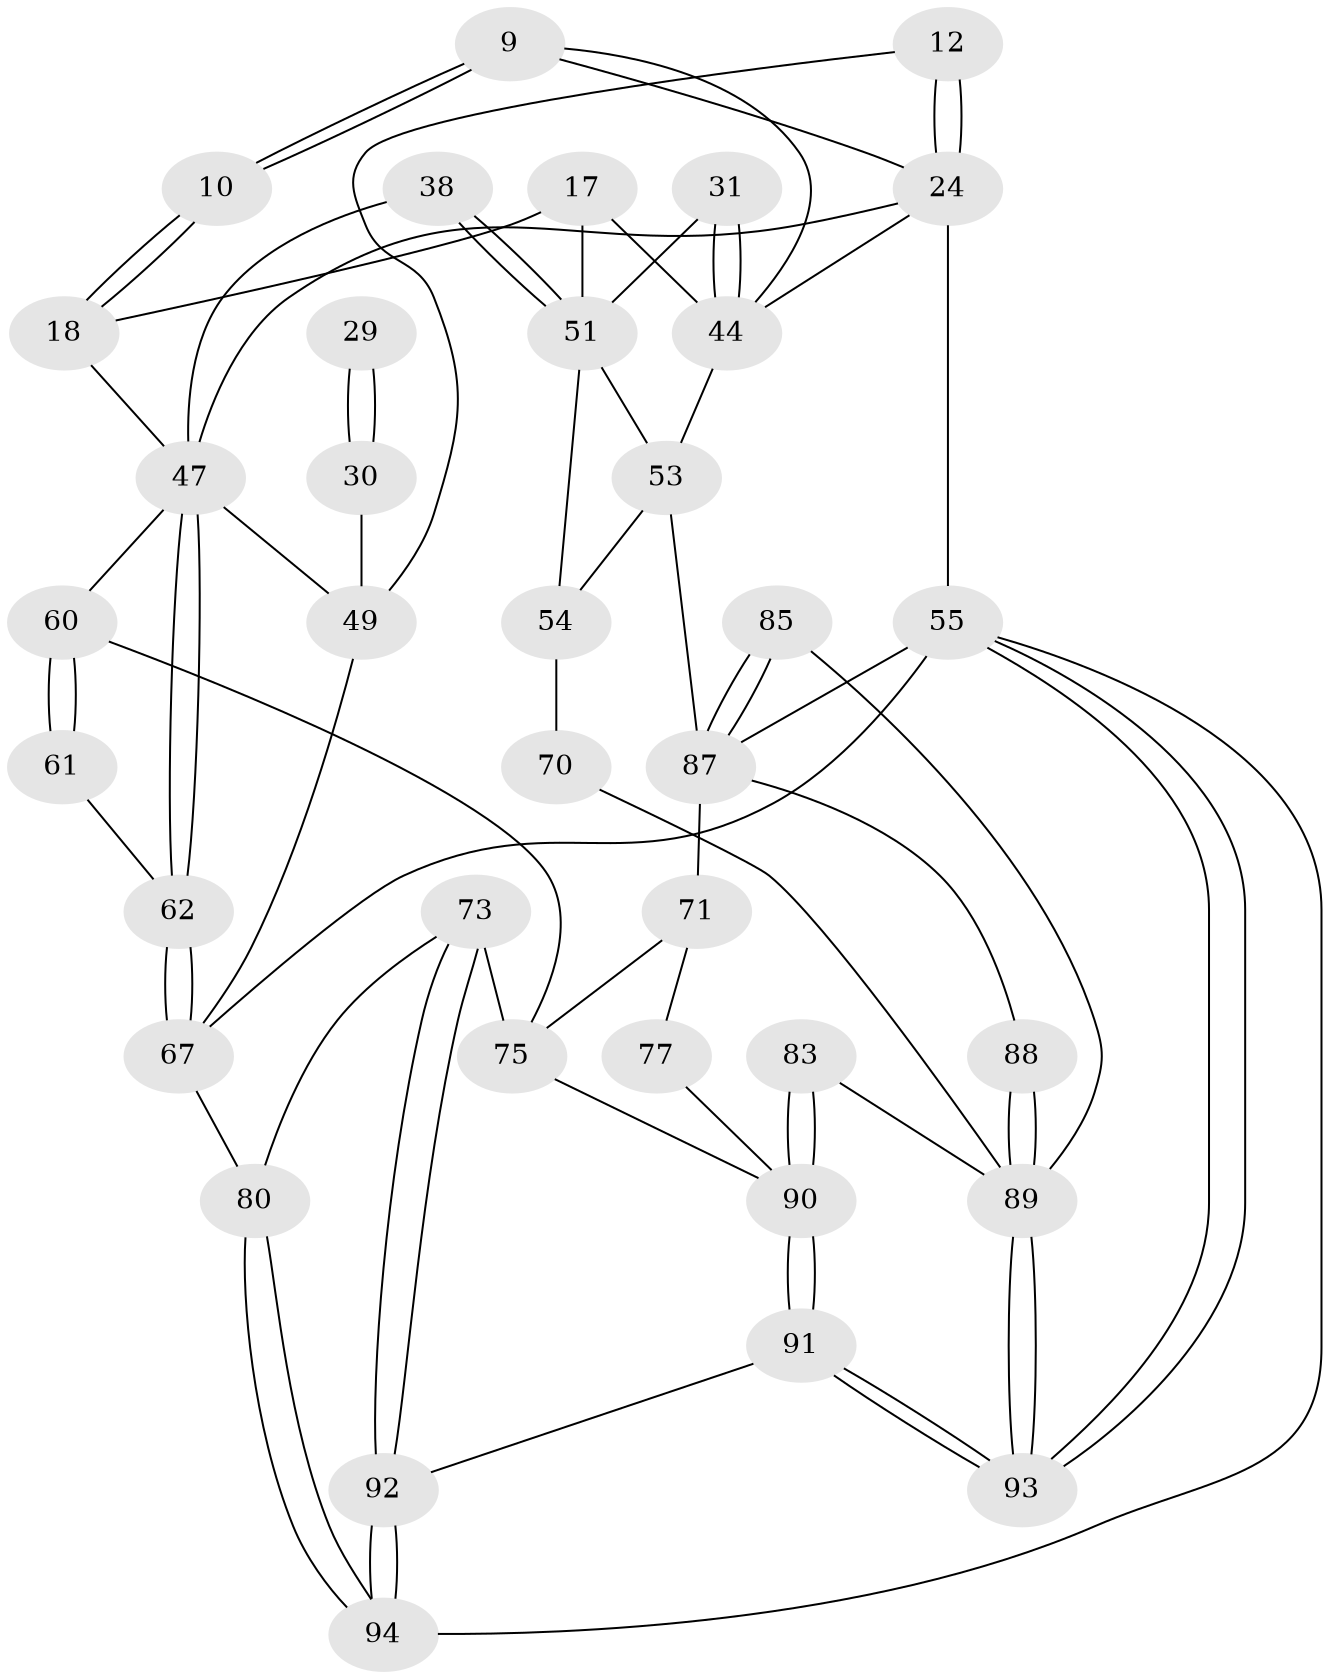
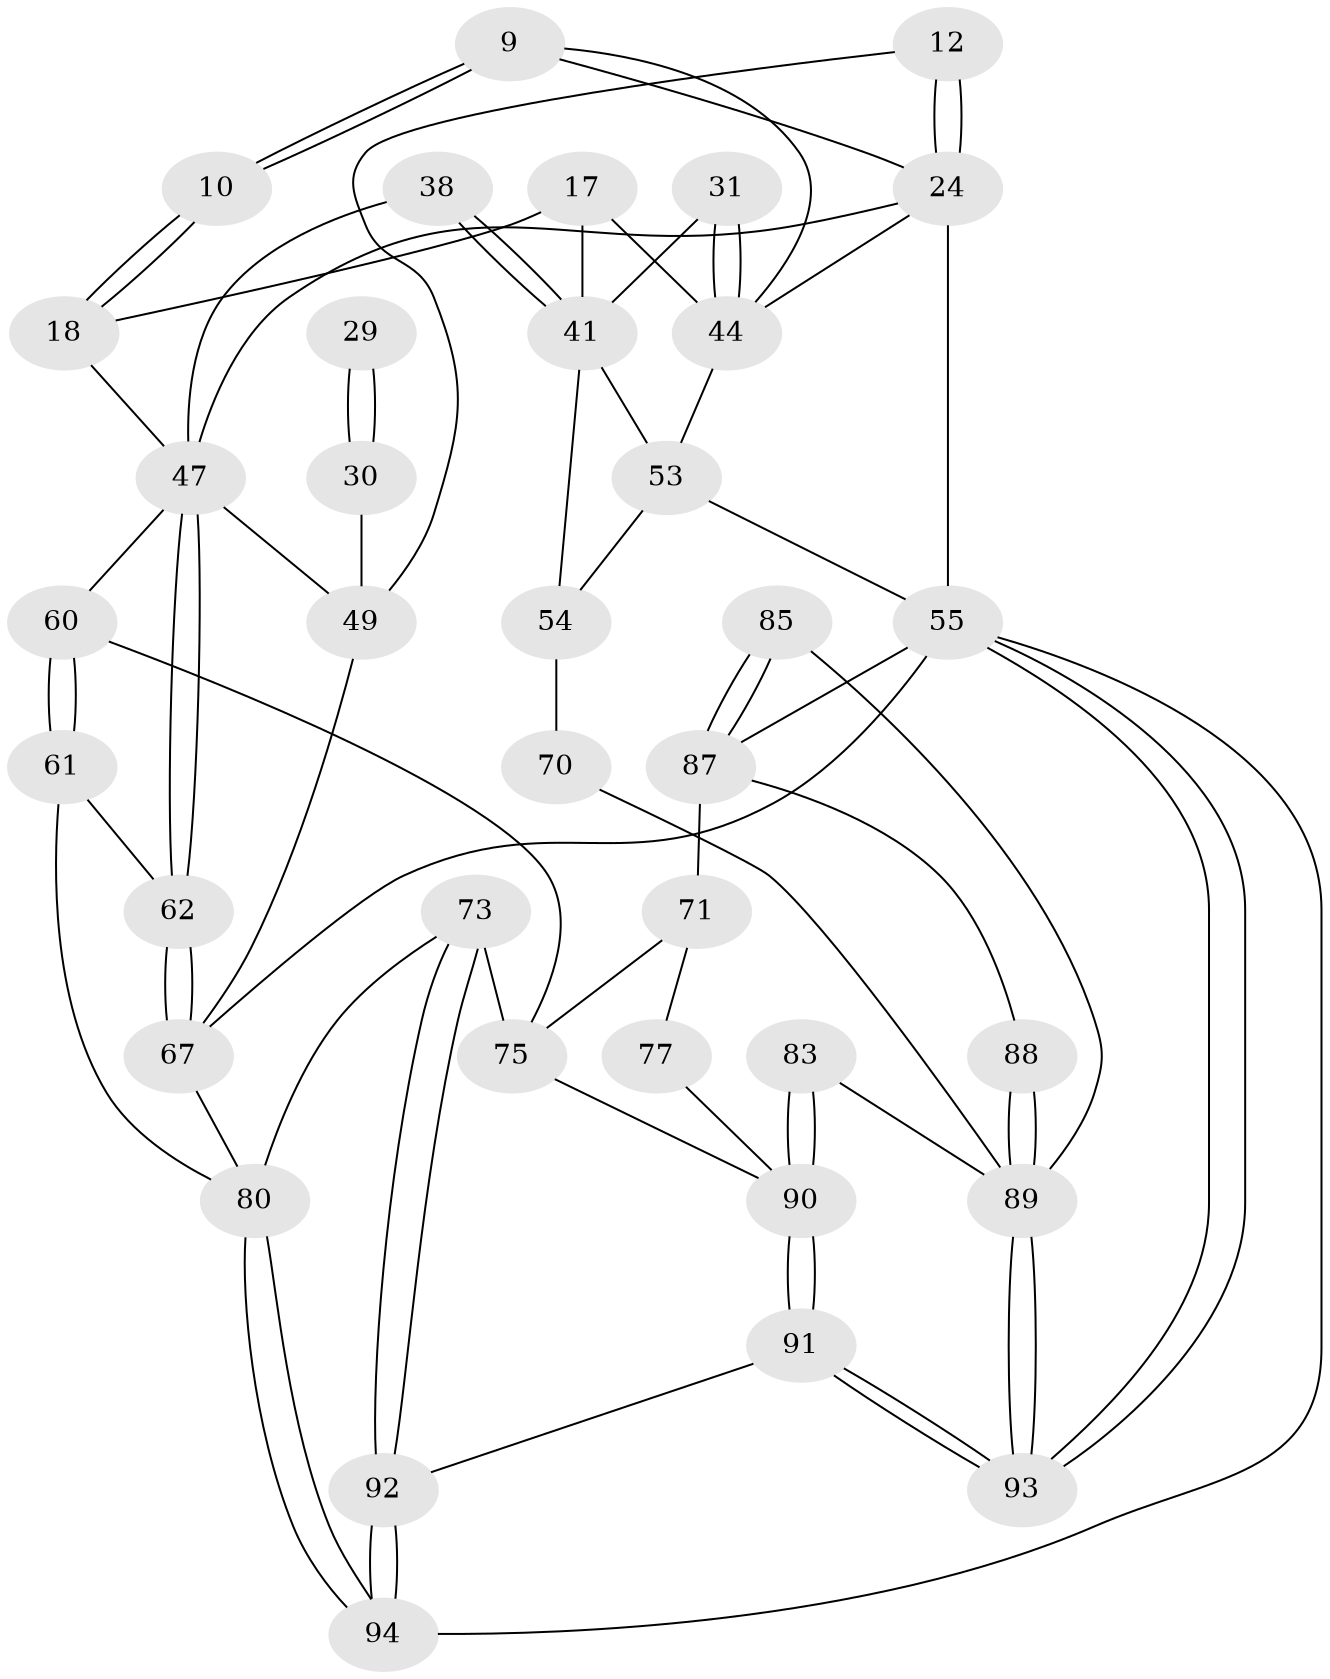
  graph {
    node [color=gray90 style=filled]
    9 [super="+2+6"]
    10
    24 [super="+23+8"]
    44 [super="+13+22"]
    18
    47 [super="+37+39"]
    55 [super="+51"]
    53 [super="+52+43"]
    12 [super="+11"]
    49 [super="+25+48"]
    67 [super="+50"]
    17 [super="+16"]
-   41 [super="+40" label=51]
+   41 [super="+40"]
    54 [super="+46"]
    60
    62
    87 [super="+56+57"]
    93
    94
    30 [super="+27"]
    29
    31
    38 [super="+35"]
    70 [super="+69+59"]
    61
    75 [super="+66"]
    80 [super="+74"]
    71 [super="+63+64"]
    88
    89 [super="+82+81+86"]
    90 [super="+79+78+84"]
    77 [super="+76"]
    85 [super="+68"]
    73 [super="+72"]
    92
    91
    83
    9 -- 10 [weight=2]
    9 -- 10
    9 -- 24 [weight=2]
    9 -- 44
    10 -- 18
    10 -- 18
    24 -- 44
    24 -- 47 [weight=2]
    24 -- 55 [weight=2]
    44 -- 53
    18 -- 47
    47 -- 49
    47 -- 60
    47 -- 62
    47 -- 62
    55 -- 67
    55 -- 87
    55 -- 93
    55 -- 93
    55 -- 94
    53 -- 54 [weight=2]
-   53 -- 87
+   53 -- 55
    12 -- 24 [weight=3]
    12 -- 24
    12 -- 49
    49 -- 67
    67 -- 80
    17 -- 44 [weight=2]
    17 -- 18
    17 -- 41
    41 -- 53 [weight=2]
    41 -- 54
    54 -- 70 [weight=2]
    60 -- 61
    60 -- 61
    60 -- 75
    62 -- 67
    62 -- 67
    87 -- 71 [weight=2]
    87 -- 88
    30 -- 49 [weight=2]
    29 -- 30 [weight=2]
    29 -- 30
    31 -- 44 [weight=2]
    31 -- 44
    31 -- 41
    38 -- 47 [weight=2]
    38 -- 41 [weight=2]
    38 -- 41
    70 -- 89
    61 -- 62
+   61 -- 80
    75 -- 90
    80 -- 94
    80 -- 94
    71 -- 75
    71 -- 77 [weight=2]
    88 -- 89 [weight=2]
    88 -- 89
    89 -- 93
    89 -- 93
    90 -- 91
    90 -- 91
    77 -- 90 [weight=2]
    85 -- 87 [weight=2]
    85 -- 87
    85 -- 89
    73 -- 75 [weight=2]
    73 -- 80
    73 -- 92
    73 -- 92
    92 -- 94
    92 -- 94
    91 -- 93
    91 -- 93
    91 -- 92
    83 -- 89
    83 -- 90 [weight=2]
    83 -- 90
  }
